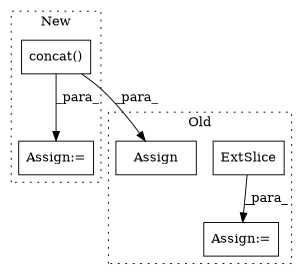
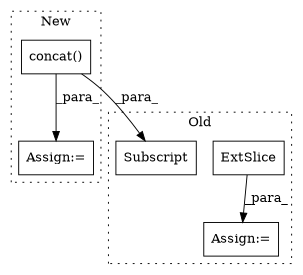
  digraph {
    node [a=68 l=3 shape=box]
    n1 [a=85 l=4 label=ExtSlice s=4965]
-   n2 [a=63 l="29,0" label=Assign s="4965,0"]
+   n2 [a=63 l="29,0" label=Subscript s="4965,0"]
    n3 [label="Assign:=" s=4962]
    n4 [a=75 l="13,8" label="concat()" s="4445,4474"]
    n5 [label="Assign:=" s=4442]
    subgraph cluster_1 {
      label=Old
      style=dotted
      n1
      n2
      n3
    }
    subgraph cluster_2 {
      label=New
      style=dotted
      n4
      n5
    }
    n1 -> n3 [label=_para_]
    n4 -> n2 [label=_para_]
    n4 -> n5 [label=_para_]
  }
